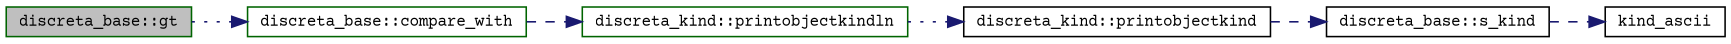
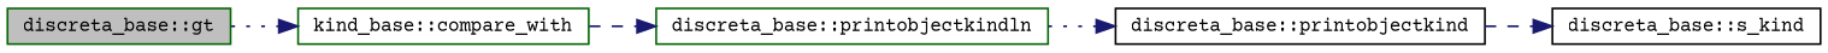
  digraph {
    fontname="Courier Prime"
    rankdir=LR
    node [color=darkgreen fillcolor=white fontname="Courier Prime" fontsize=10 shape=record style=filled]
    edge [color=midnightblue fontname="Courier Prime" fontsize=10 labelfontname=Helvetica labelfontsize=10 style=dashed]
    n1 [fillcolor=grey75 fontcolor=black height=0.2 label="discreta_base::gt" width=0.4]
-   n2 [height=0.2 label="discreta_base::compare_with" width=0.4]
-   n3 [height=0.2 label="discreta_kind::printobjectkindln" width=0.4]
+   n2 [height=0.2 label="kind_base::compare_with" width=0.4]
+   n3 [height=0.2 label="discreta_base::printobjectkindln" width=0.4]
    n4 [color=black height=0.2 label="discreta_base::s_kind" width=0.4]
-   n5 [color=black height=0.2 label=kind_ascii width=0.4]
-   n6 [color=black height=0.2 label="discreta_kind::printobjectkind" width=0.4]
+   n6 [color=black height=0.2 label="discreta_base::printobjectkind" width=0.4]
    n1 -> n2 [style=dotted]
    n2 -> n3
    n3 -> n6 [style=dotted]
-   n4 -> n5
    n6 -> n4
  }
